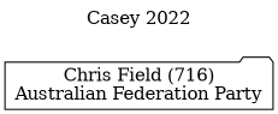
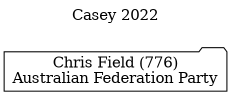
  digraph {
    label="Casey 2022"
    labelloc=t
    mclimit=10
    rankdir=LR
-   n1 [label="Chris Field (716)\nAustralian Federation Party" shape=folder]
+   n1 [label="Chris Field (776)\nAustralian Federation Party" shape=folder]
  }
